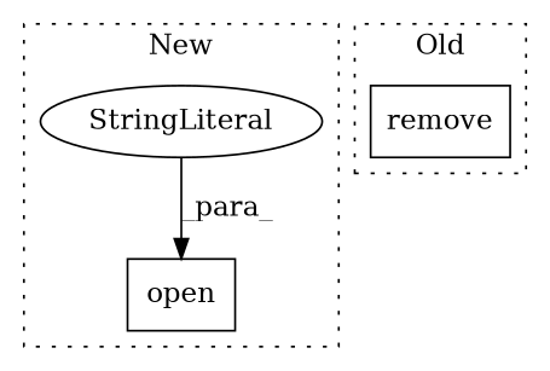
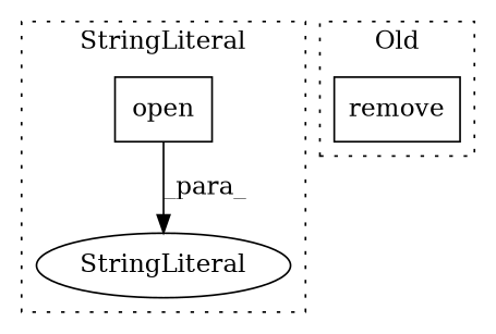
  digraph {
    node [a=32 shape=box]
    n1 [l="5,1" label=open s="7661,7678"]
    n2 [a=45 l=8 label=StringLiteral s=7666 shape=ellipse]
    n3 [l="7,1" label=remove s="8212,8225"]
    subgraph cluster_1 {
-     label=New
+     label=StringLiteral
      style=dotted
      n1
      n2
    }
    subgraph cluster_2 {
      label=Old
      style=dotted
      n3
    }
-   n2 -> n1 [label=_para_]
+   n1 -> n2 [label=_para_]
  }
